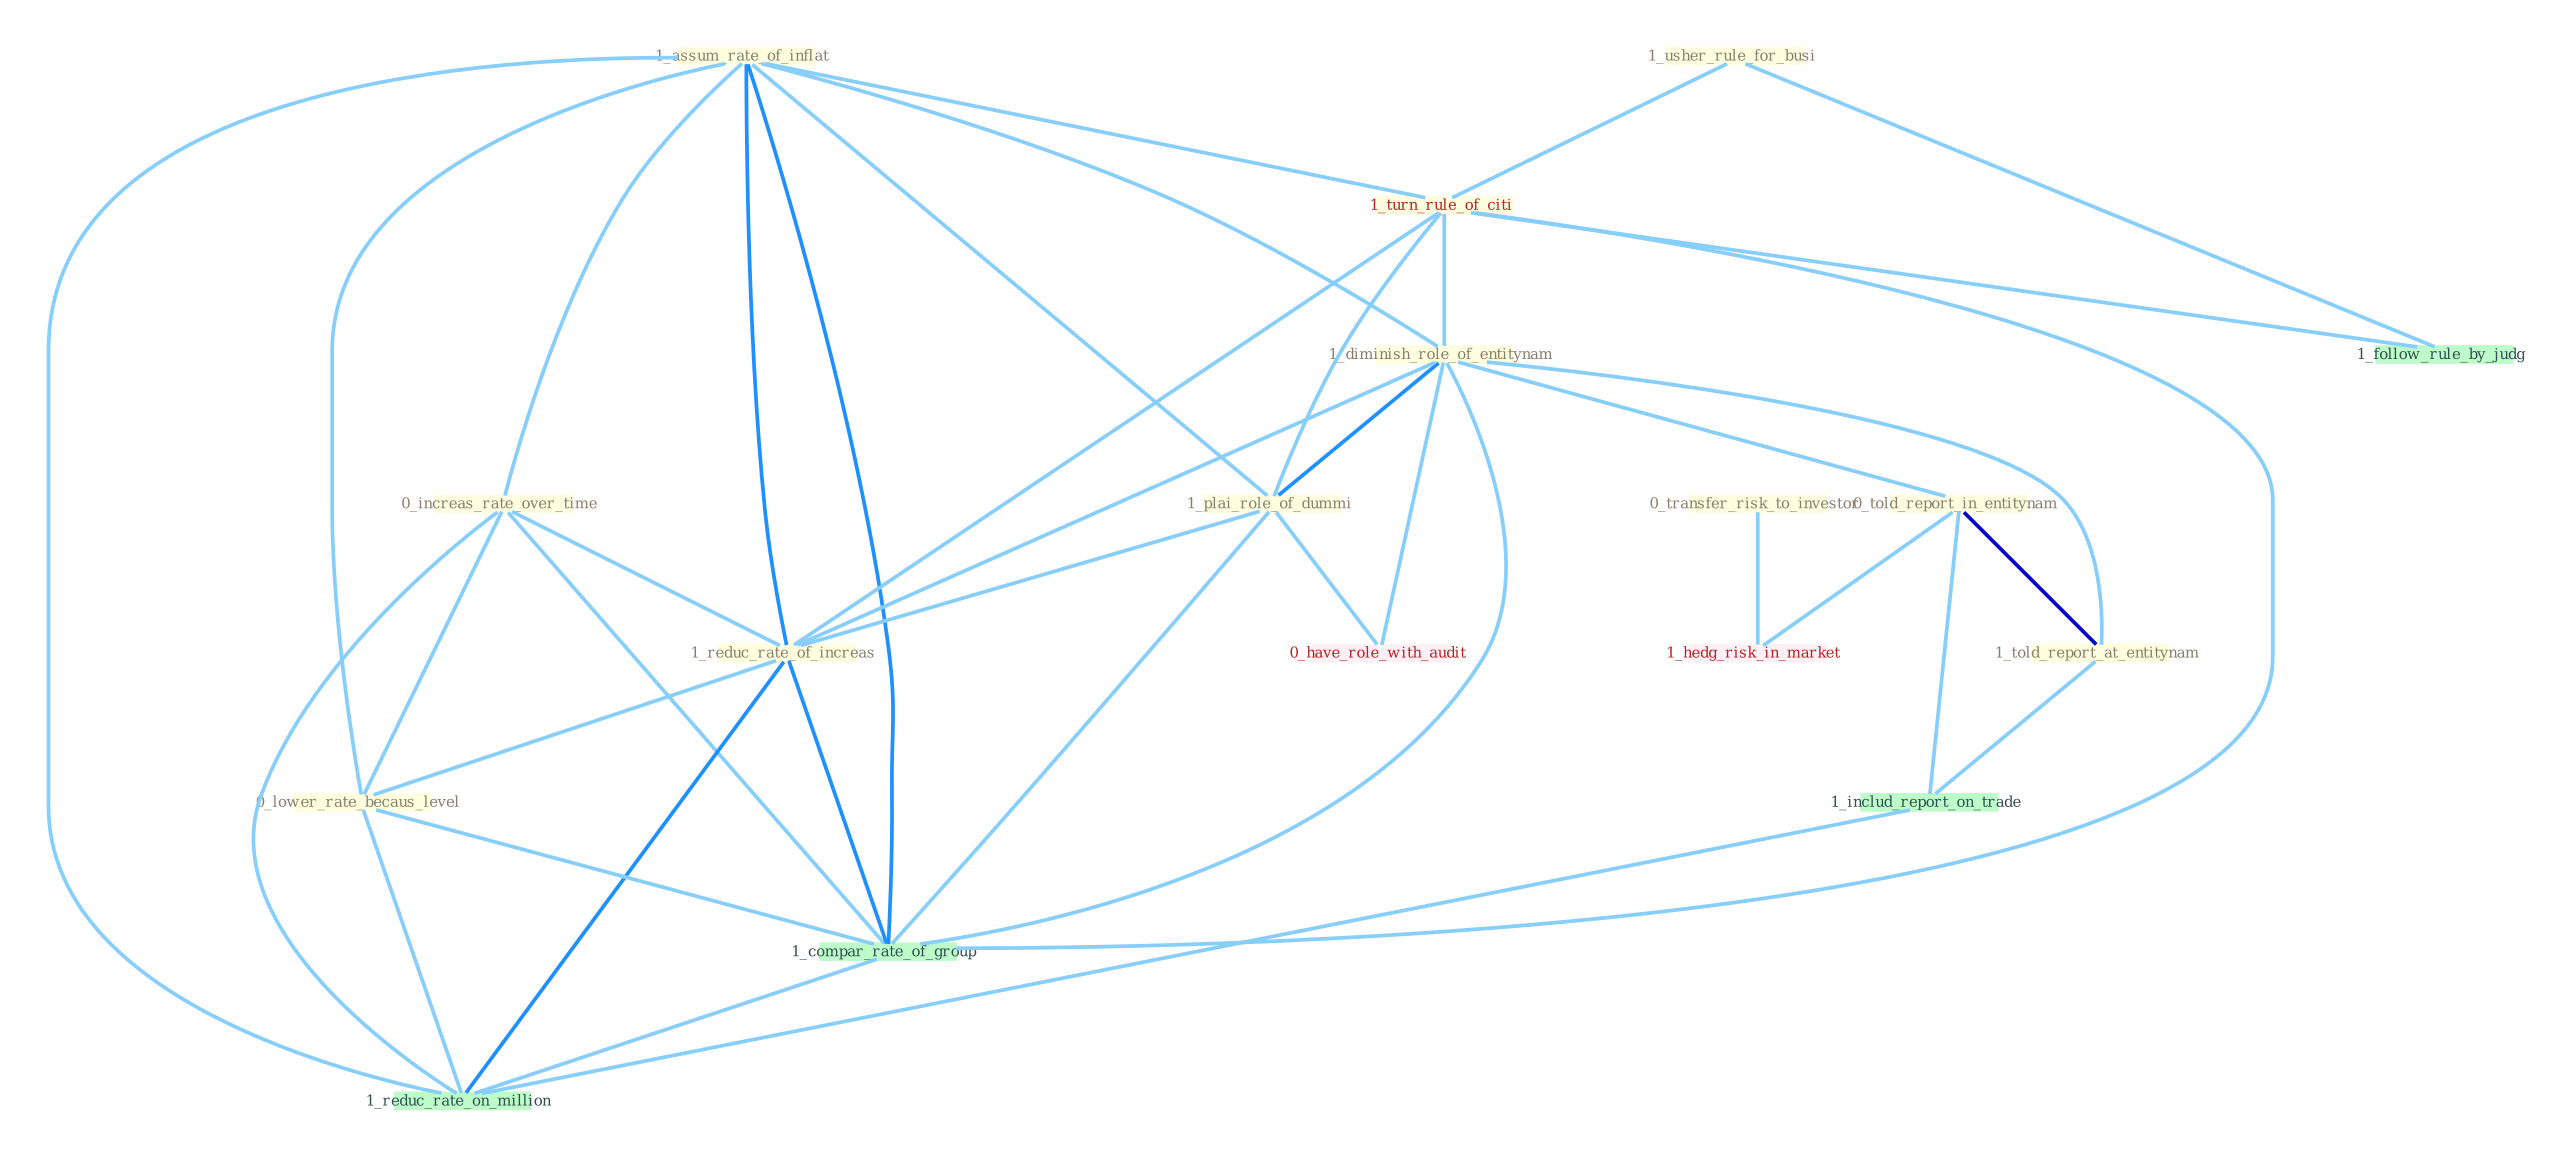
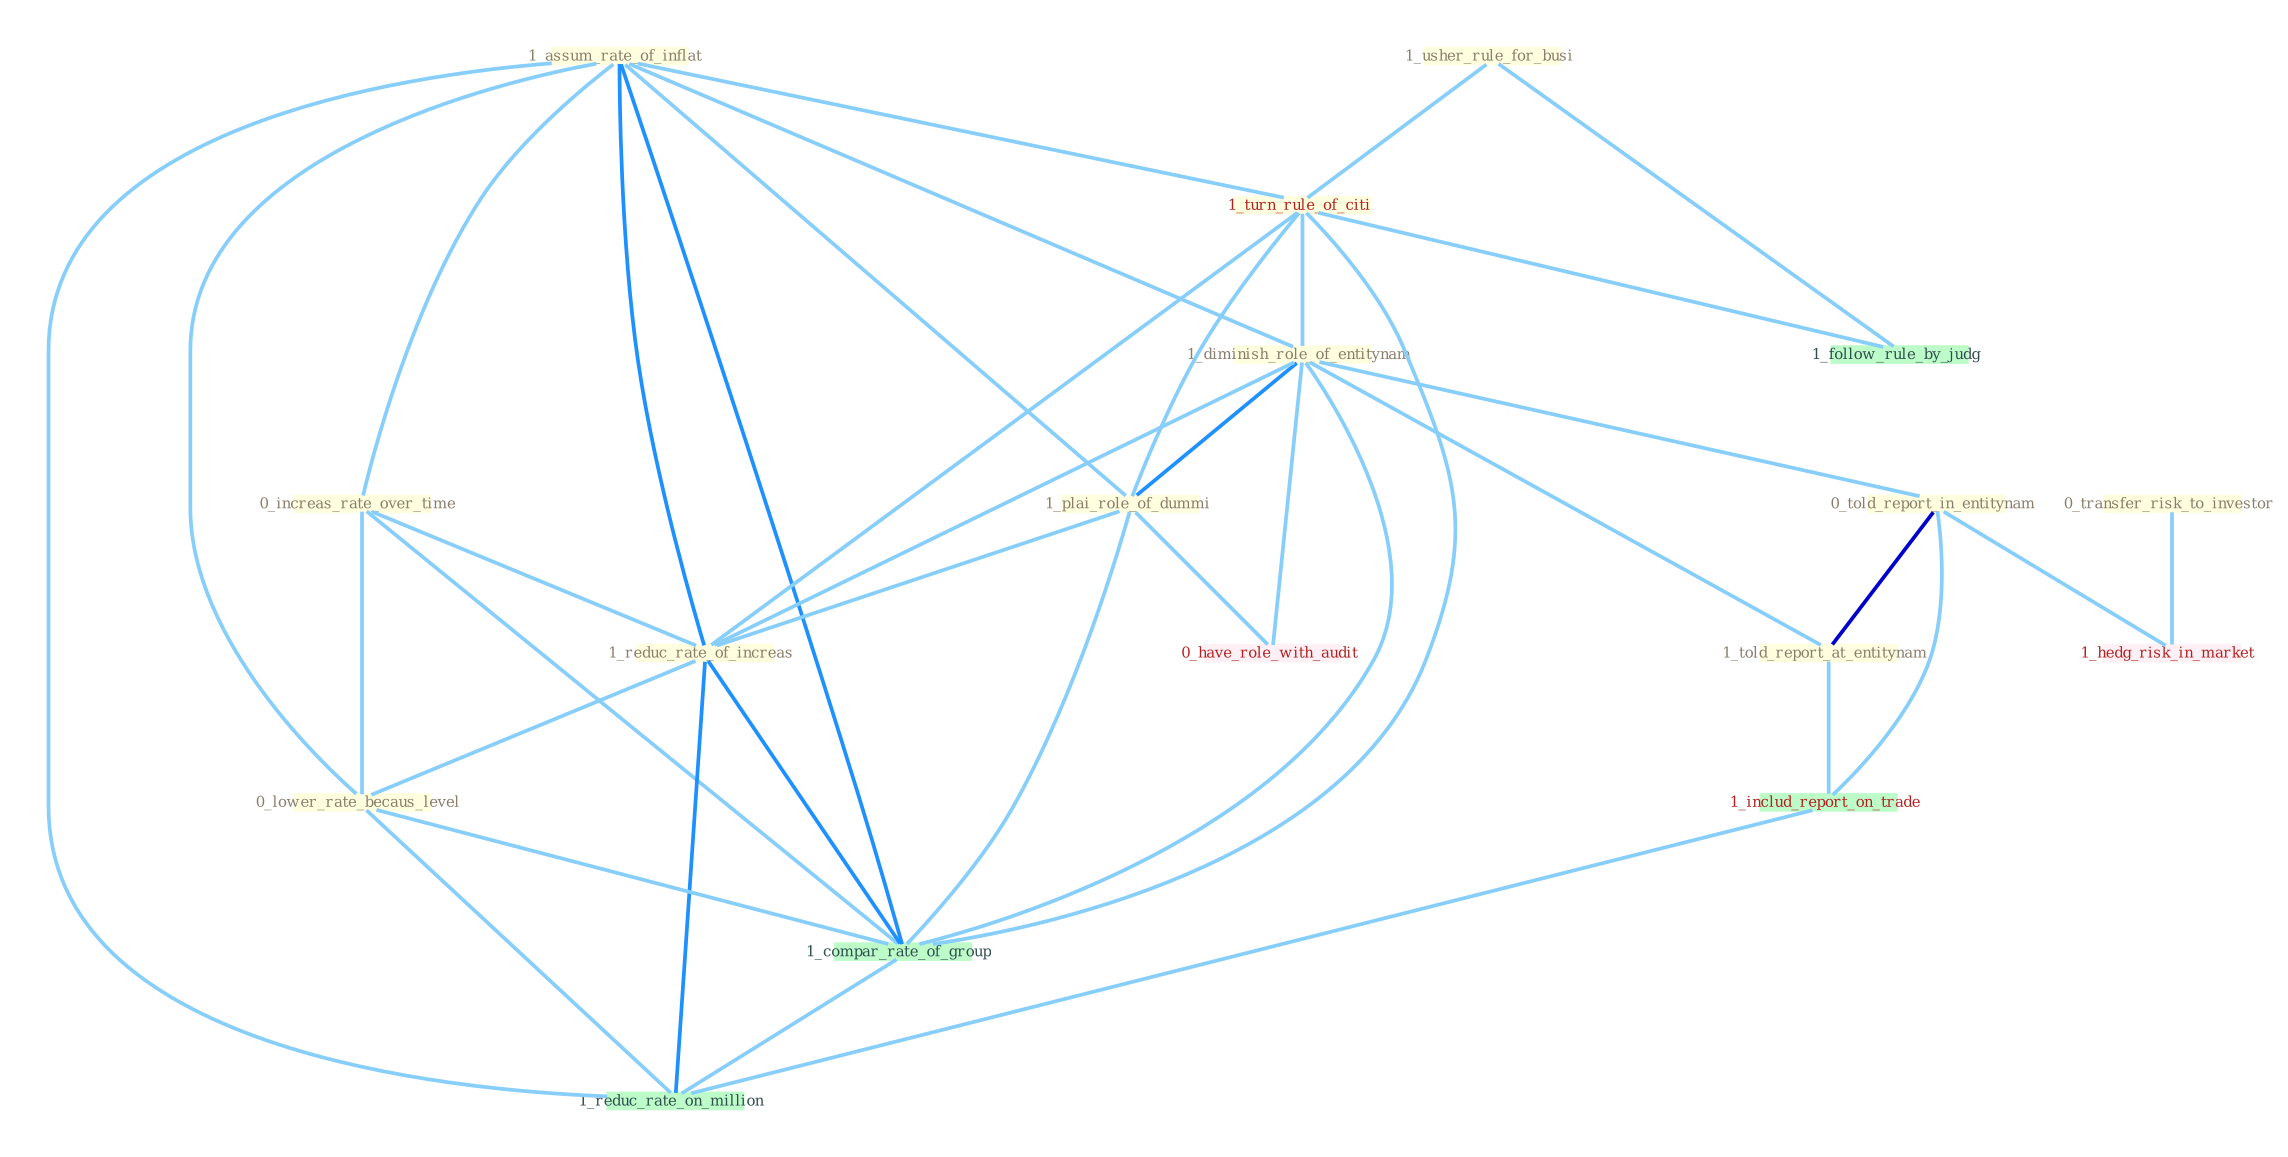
  graph {
    node [color="#ffffe0" fixedsize=true fontcolor="#8b7d6b" fontsize=4 shape=polygon style=filled]
    edge [color="#87cefa" w=1]
    "1_assum_rate_of_inflat " [height=.06 width=.5]
    "1_usher_rule_for_busi " [height=.06 width=.5]
    "1_turn_rule_of_citi " [fontcolor="#b22222" height=.06 width=.5]
    "1_diminish_role_of_entitynam " [height=.06 width=.5]
    "0_transfer_risk_to_investor " [height=.06 width=.5]
    "0_told_report_in_entitynam " [height=.06 width=.5]
    "0_increas_rate_over_time " [height=.06 width=.5]
    "1_plai_role_of_dummi " [height=.06 width=.5]
    "1_reduc_rate_of_increas " [height=.06 width=.5]
    "1_told_report_at_entitynam " [height=.06 width=.5]
    "0_lower_rate_becaus_level " [height=.06 width=.5]
    "1_hedg_risk_in_market " [color="#fff0f5" fontcolor="#b22222" height=.06 width=.5]
    "0_have_role_with_audit " [color="#fff0f5" fontcolor="#b22222" height=.06 width=.5]
    "1_compar_rate_of_group " [color="#BDFCC9" fontcolor="#2f4f4f" height=.06 width=.5]
    "1_reduc_rate_on_million " [color="#BDFCC9" fontcolor="#2f4f4f" height=.06 width=.5]
    "1_follow_rule_by_judg " [color="#BDFCC9" fontcolor="#2f4f4f" height=.06 width=.5]
-   "1_includ_report_on_trade " [color="#BDFCC9" fontcolor="#2f4f4f" height=.06 width=.5]
+   "1_includ_report_on_trade " [color="#BDFCC9" fontcolor="#b22222" height=.06 width=.5]
    subgraph sub_1 {
      "1_assum_rate_of_inflat "
      "1_usher_rule_for_busi "
      "1_turn_rule_of_citi "
      "1_diminish_role_of_entitynam "
      "0_transfer_risk_to_investor "
      "0_told_report_in_entitynam "
      "0_increas_rate_over_time "
      "1_plai_role_of_dummi "
      "1_reduc_rate_of_increas "
      "1_told_report_at_entitynam "
      "0_lower_rate_becaus_level "
    }
    subgraph sub_2 {
      "1_hedg_risk_in_market "
      "0_have_role_with_audit "
    }
    "1_assum_rate_of_inflat " -- "1_turn_rule_of_citi "
    "1_assum_rate_of_inflat " -- "1_diminish_role_of_entitynam "
    "1_assum_rate_of_inflat " -- "0_increas_rate_over_time "
    "1_assum_rate_of_inflat " -- "1_plai_role_of_dummi "
    "1_assum_rate_of_inflat " -- "1_reduc_rate_of_increas " [color="#1e90ff" w=2]
    "1_assum_rate_of_inflat " -- "0_lower_rate_becaus_level "
    "1_assum_rate_of_inflat " -- "1_compar_rate_of_group " [color="#1e90ff" w=2]
    "1_assum_rate_of_inflat " -- "1_reduc_rate_on_million "
    "1_usher_rule_for_busi " -- "1_turn_rule_of_citi "
    "1_usher_rule_for_busi " -- "1_follow_rule_by_judg "
    "1_turn_rule_of_citi " -- "1_diminish_role_of_entitynam "
    "1_turn_rule_of_citi " -- "1_plai_role_of_dummi "
    "1_turn_rule_of_citi " -- "1_reduc_rate_of_increas "
    "1_turn_rule_of_citi " -- "1_compar_rate_of_group "
    "1_turn_rule_of_citi " -- "1_follow_rule_by_judg "
    "1_diminish_role_of_entitynam " -- "0_told_report_in_entitynam "
    "1_diminish_role_of_entitynam " -- "1_plai_role_of_dummi " [color="#1e90ff" w=2]
    "1_diminish_role_of_entitynam " -- "1_reduc_rate_of_increas "
    "1_diminish_role_of_entitynam " -- "1_told_report_at_entitynam "
    "1_diminish_role_of_entitynam " -- "0_have_role_with_audit "
    "1_diminish_role_of_entitynam " -- "1_compar_rate_of_group "
    "0_transfer_risk_to_investor " -- "1_hedg_risk_in_market "
    "0_told_report_in_entitynam " -- "1_told_report_at_entitynam " [color="#0000cd" w=3]
    "0_told_report_in_entitynam " -- "1_hedg_risk_in_market "
    "0_told_report_in_entitynam " -- "1_includ_report_on_trade "
    "0_increas_rate_over_time " -- "1_reduc_rate_of_increas "
    "0_increas_rate_over_time " -- "0_lower_rate_becaus_level "
    "0_increas_rate_over_time " -- "1_compar_rate_of_group "
-   "0_increas_rate_over_time " -- "1_reduc_rate_on_million "
    "1_plai_role_of_dummi " -- "1_reduc_rate_of_increas "
    "1_plai_role_of_dummi " -- "0_have_role_with_audit "
    "1_plai_role_of_dummi " -- "1_compar_rate_of_group "
    "1_reduc_rate_of_increas " -- "0_lower_rate_becaus_level "
    "1_reduc_rate_of_increas " -- "1_compar_rate_of_group " [color="#1e90ff" w=2]
    "1_reduc_rate_of_increas " -- "1_reduc_rate_on_million " [color="#1e90ff" w=2]
    "1_told_report_at_entitynam " -- "1_includ_report_on_trade "
    "0_lower_rate_becaus_level " -- "1_compar_rate_of_group "
    "0_lower_rate_becaus_level " -- "1_reduc_rate_on_million "
    "1_compar_rate_of_group " -- "1_reduc_rate_on_million "
    "1_includ_report_on_trade " -- "1_reduc_rate_on_million "
  }
